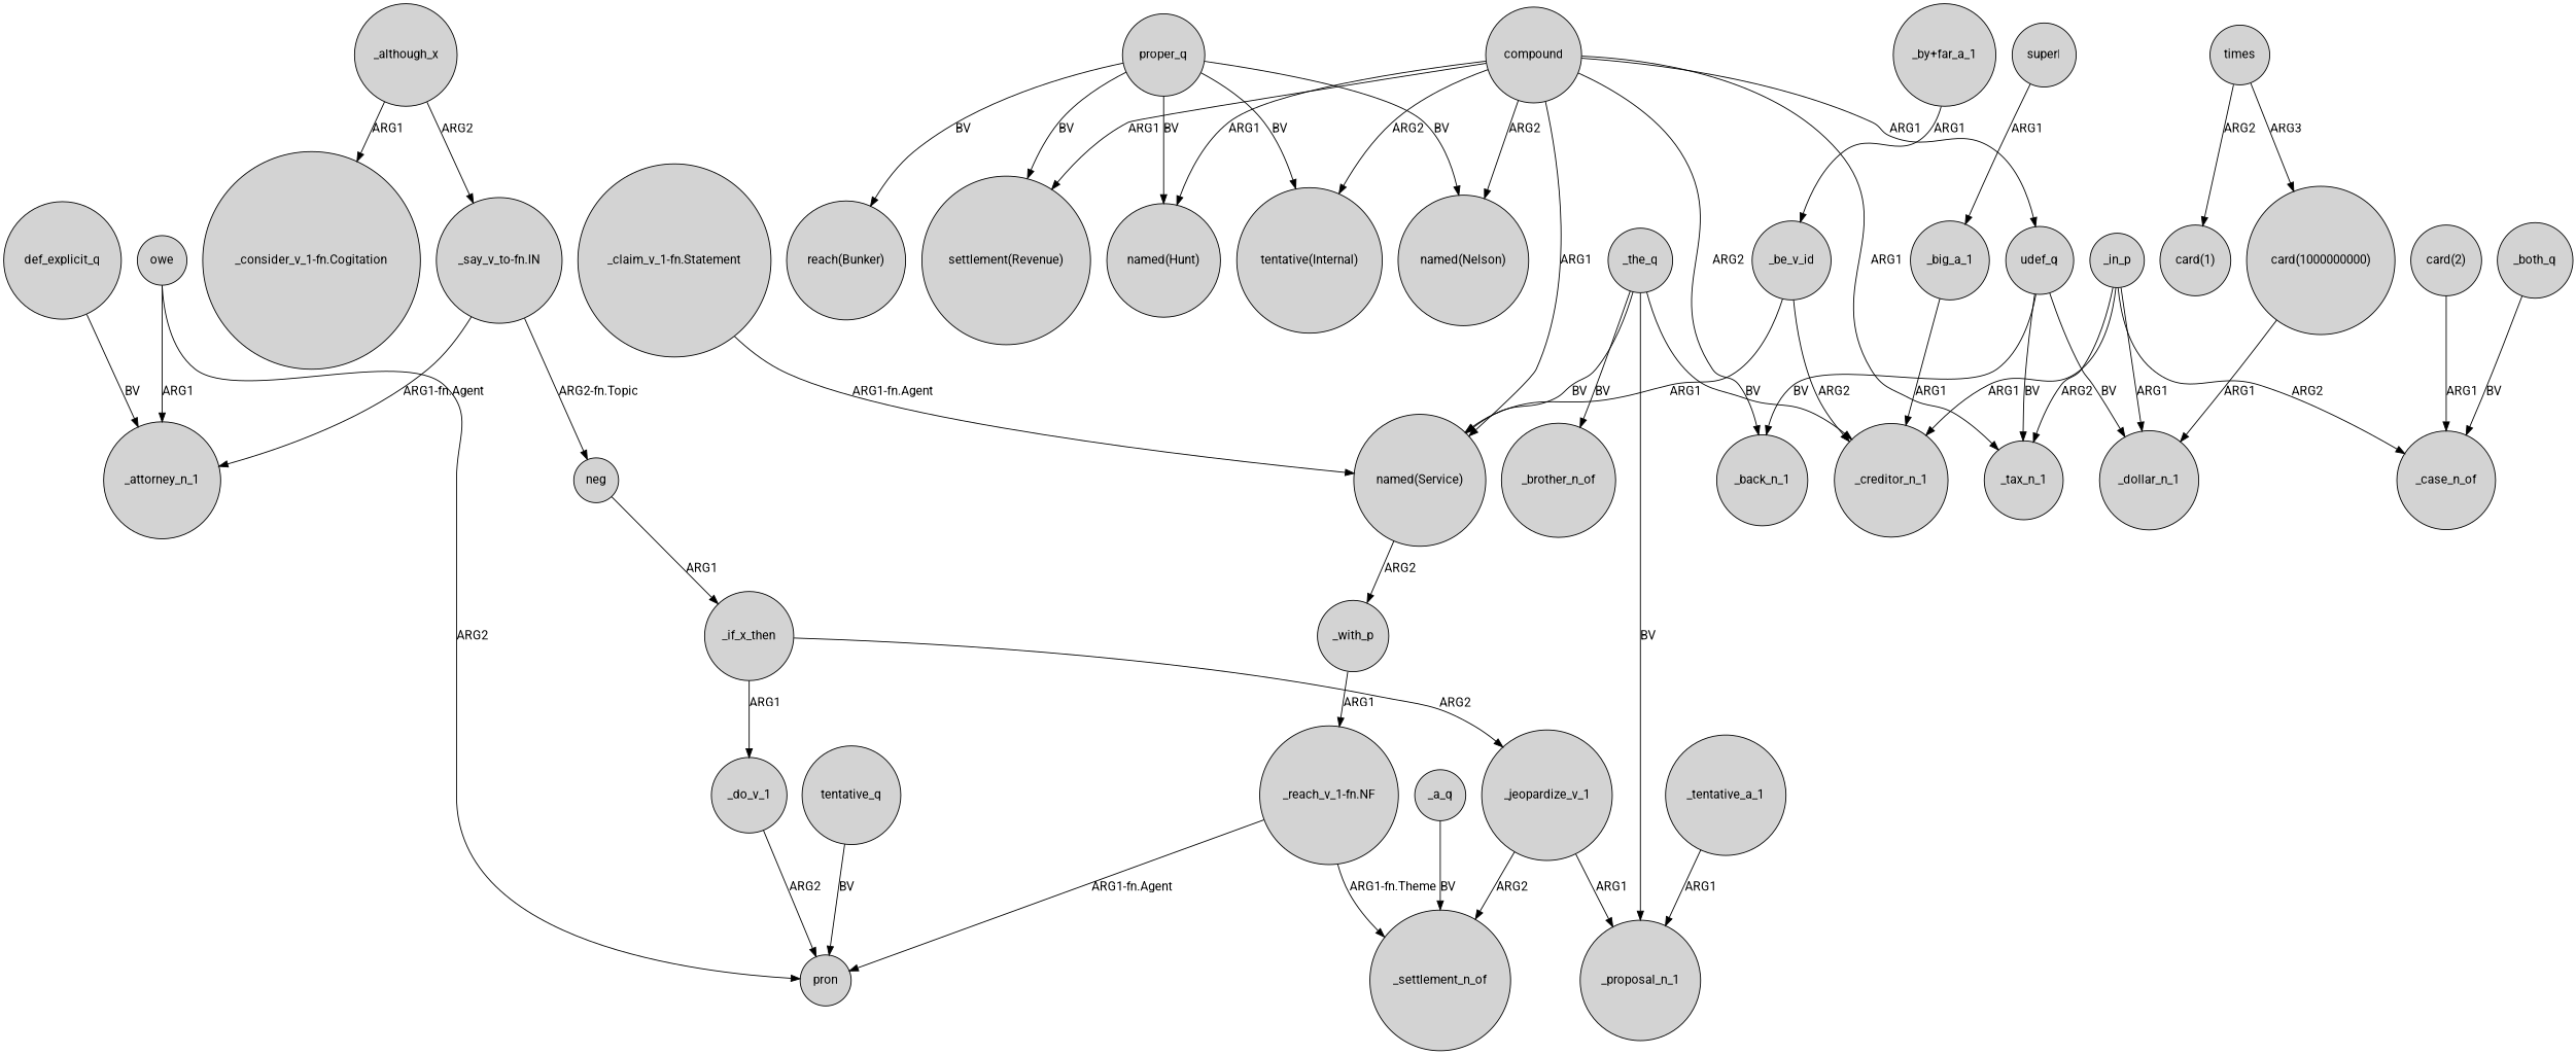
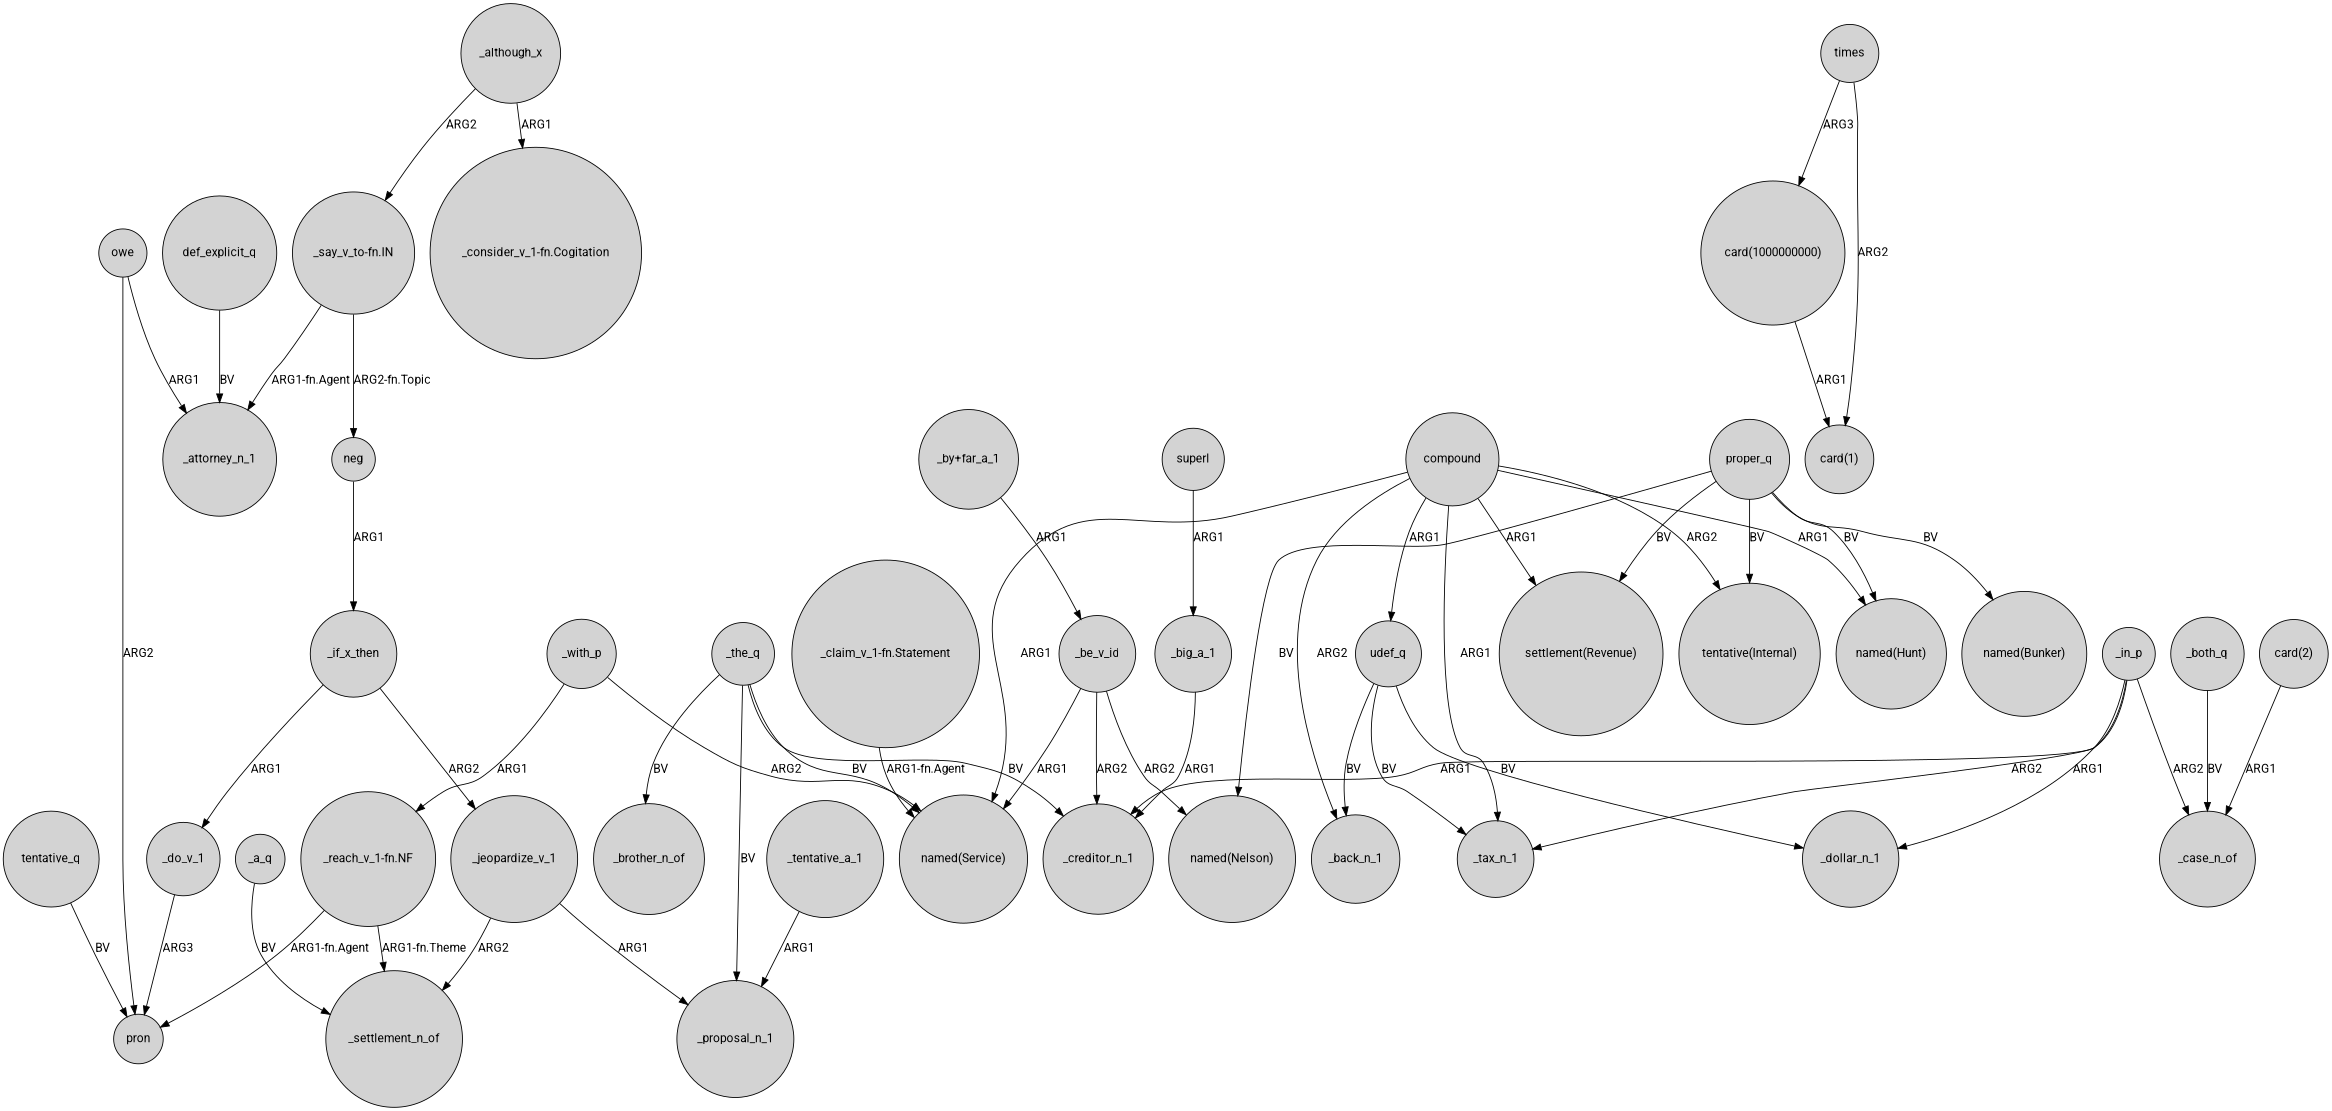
  digraph {
    fontname=Roboto
    node [fontname=Roboto shape=circle style=filled]
    edge [fontname=Roboto]
    n1 [label=owe]
    _attorney_n_1
    pron
    _the_q
    _proposal_n_1
    "named(Service)"
    _creditor_n_1
    _brother_n_of
    def_explicit_q
    _a_q
    _settlement_n_of
    compound
    n13 [label="settlement(Revenue)"]
    _back_n_1
    "named(Hunt)"
    _tax_n_1
    "named(Nelson)"
    n18 [label="tentative(Internal)"]
    udef_q
    "_by+far_a_1"
    _be_v_id
    _dollar_n_1
    "_reach_v_1-fn.NF"
    _with_p
    "_claim_v_1-fn.Statement"
    _in_p
    _case_n_of
    _if_x_then
    _do_v_1
    _jeopardize_v_1
    proper_q
-   "named(Bunker)" [label="reach(Bunker)"]
+   "named(Bunker)"
    _although_x
    "_say_v_to-fn.IN"
    "_consider_v_1-fn.Cogitation"
    neg
    _tentative_a_1
    times
    "card(1000000000)"
    "card(1)"
    n41 [label=tentative_q]
    _both_q
    superl
    _big_a_1
    "card(2)"
    n1 -> _attorney_n_1 [label=ARG1]
    n1 -> pron [label=ARG2]
    _the_q -> _proposal_n_1 [label=BV]
    _the_q -> "named(Service)" [label=BV]
    _the_q -> _creditor_n_1 [label=BV]
    _the_q -> _brother_n_of [label=BV]
    def_explicit_q -> _attorney_n_1 [label=BV]
    _a_q -> _settlement_n_of [label=BV]
    compound -> "named(Service)" [label=ARG1]
    compound -> n13 [label=ARG1]
    compound -> _back_n_1 [label=ARG2]
    compound -> "named(Hunt)" [label=ARG1]
    compound -> _tax_n_1 [label=ARG1]
-   compound -> "named(Nelson)" [label=ARG2]
+   _be_v_id -> "named(Nelson)" [label=ARG2]
    compound -> n18 [label=ARG2]
    compound -> udef_q [label=ARG1]
    udef_q -> _back_n_1 [label=BV]
    udef_q -> _tax_n_1 [label=BV]
    udef_q -> _dollar_n_1 [label=BV]
    "_by+far_a_1" -> _be_v_id [label=ARG1]
    _be_v_id -> "named(Service)" [label=ARG1]
    _be_v_id -> _creditor_n_1 [label=ARG2]
    "_reach_v_1-fn.NF" -> pron [label="ARG1-fn.Agent"]
    "_reach_v_1-fn.NF" -> _settlement_n_of [label="ARG1-fn.Theme"]
-   "named(Service)" -> _with_p [label=ARG2]
+   _with_p -> "named(Service)" [label=ARG2]
    _with_p -> "_reach_v_1-fn.NF" [label=ARG1]
    "_claim_v_1-fn.Statement" -> "named(Service)" [label="ARG1-fn.Agent"]
    _in_p -> _creditor_n_1 [label=ARG1]
    _in_p -> _tax_n_1 [label=ARG2]
    _in_p -> _dollar_n_1 [label=ARG1]
    _in_p -> _case_n_of [label=ARG2]
    _if_x_then -> _do_v_1 [label=ARG1]
    _if_x_then -> _jeopardize_v_1 [label=ARG2]
-   _do_v_1 -> pron [label=ARG2]
+   _do_v_1 -> pron [label=ARG3]
    _jeopardize_v_1 -> _proposal_n_1 [label=ARG1]
    _jeopardize_v_1 -> _settlement_n_of [label=ARG2]
    proper_q -> n13 [label=BV]
    proper_q -> "named(Hunt)" [label=BV]
    proper_q -> "named(Nelson)" [label=BV]
    proper_q -> n18 [label=BV]
    proper_q -> "named(Bunker)" [label=BV]
    _although_x -> "_say_v_to-fn.IN" [label=ARG2]
    _although_x -> "_consider_v_1-fn.Cogitation" [label=ARG1]
    "_say_v_to-fn.IN" -> _attorney_n_1 [label="ARG1-fn.Agent"]
    "_say_v_to-fn.IN" -> neg [label="ARG2-fn.Topic"]
    neg -> _if_x_then [label=ARG1]
    _tentative_a_1 -> _proposal_n_1 [label=ARG1]
    times -> "card(1000000000)" [label=ARG3]
    times -> "card(1)" [label=ARG2]
-   "card(1000000000)" -> _dollar_n_1 [label=ARG1]
+   "card(1000000000)" -> "card(1)" [label=ARG1]
    n41 -> pron [label=BV]
    _both_q -> _case_n_of [label=BV]
    superl -> _big_a_1 [label=ARG1]
    _big_a_1 -> _creditor_n_1 [label=ARG1]
    "card(2)" -> _case_n_of [label=ARG1]
  }
